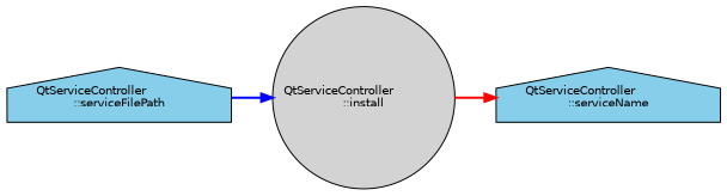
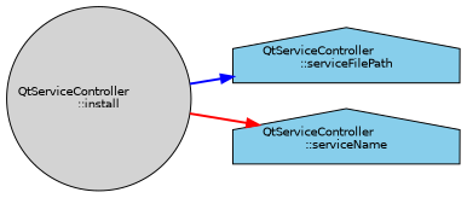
  digraph {
    rankdir=LR
    node [color=black fillcolor=skyblue fontname=Helvetica fontsize=10 shape=house style=filled]
    edge [fontname=Helvetica fontsize=10 labelfontname=Helvetica labelfontsize=10 style=bold]
    n1 [fillcolor=lightgrey fontcolor=black height=0.2 label="QtServiceController\l::install" shape=circle width=0.4]
    n2 [height=0.2 label="QtServiceController\l::serviceFilePath" width=0.4]
    n3 [height=0.2 label="QtServiceController\l::serviceName" width=0.4]
-   n2 -> n1 [color=blue]
+   n1 -> n2 [color=blue]
    n1 -> n3 [color=red]
  }
